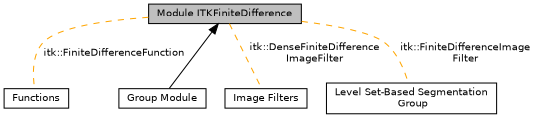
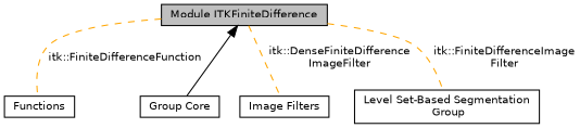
  digraph {
    rankdir=TB
    node [color=black fillcolor=white fontname=Helvetica fontsize=10 shape=box style=filled]
    edge [color=orange dir=none fontname=Helvetica fontsize=10 labelfontname=Helvetica labelfontsize=10 shape=plaintext style=dashed]
    n1 [height=0.2 label=Functions width=0.4]
-   n2 [height=0.2 label="Group Module" width=0.4]
+   n2 [height=0.2 label="Group Core" width=0.4]
    n3 [fillcolor=grey75 fontcolor=black height=0.2 label="Module ITKFiniteDifference" width=0.4]
    n4 [height=0.2 label="Image Filters" width=0.4]
    n5 [height=0.2 label="Level Set-Based Segmentation\l Group" width=0.4]
    n3 -> n1 [label="itk::FiniteDifferenceFunction"]
    n3 -> n2 [dir=back style=solid color=""]
    n3 -> n4 [label="itk::DenseFiniteDifference\lImageFilter"]
    n3 -> n5 [label="itk::FiniteDifferenceImage\lFilter"]
  }
